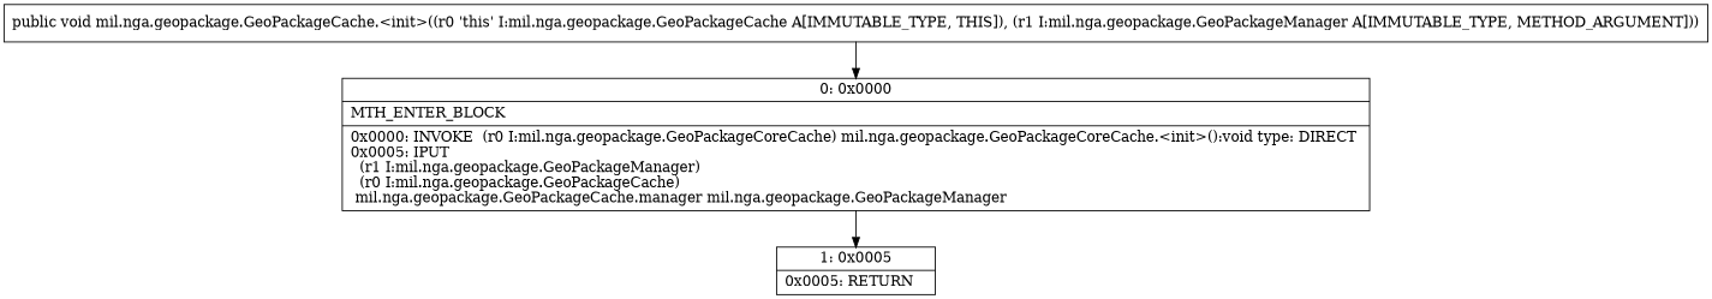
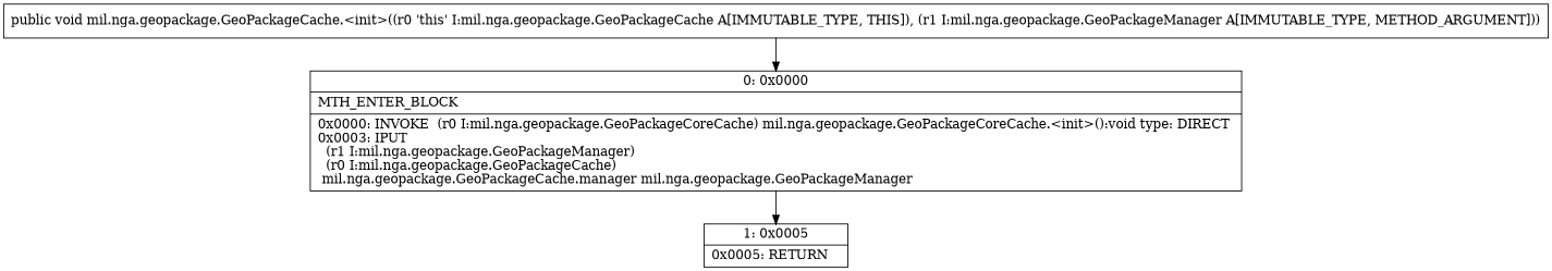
  digraph {
    node [shape=record]
-   n1 [label="{0\:\ 0x0000|MTH_ENTER_BLOCK\l|0x0000: INVOKE  (r0 I:mil.nga.geopackage.GeoPackageCoreCache) mil.nga.geopackage.GeoPackageCoreCache.\<init\>():void type: DIRECT \l0x0005: IPUT  \l  (r1 I:mil.nga.geopackage.GeoPackageManager)\l  (r0 I:mil.nga.geopackage.GeoPackageCache)\l mil.nga.geopackage.GeoPackageCache.manager mil.nga.geopackage.GeoPackageManager \l}"]
+   n1 [label="{0\:\ 0x0000|MTH_ENTER_BLOCK\l|0x0000: INVOKE  (r0 I:mil.nga.geopackage.GeoPackageCoreCache) mil.nga.geopackage.GeoPackageCoreCache.\<init\>():void type: DIRECT \l0x0003: IPUT  \l  (r1 I:mil.nga.geopackage.GeoPackageManager)\l  (r0 I:mil.nga.geopackage.GeoPackageCache)\l mil.nga.geopackage.GeoPackageCache.manager mil.nga.geopackage.GeoPackageManager \l}"]
    n2 [label="{1\:\ 0x0005|0x0005: RETURN   \l}"]
    n3 [label="{public void mil.nga.geopackage.GeoPackageCache.\<init\>((r0 'this' I:mil.nga.geopackage.GeoPackageCache A[IMMUTABLE_TYPE, THIS]), (r1 I:mil.nga.geopackage.GeoPackageManager A[IMMUTABLE_TYPE, METHOD_ARGUMENT])) }"]
    n1 -> n2
    n3 -> n1
  }
